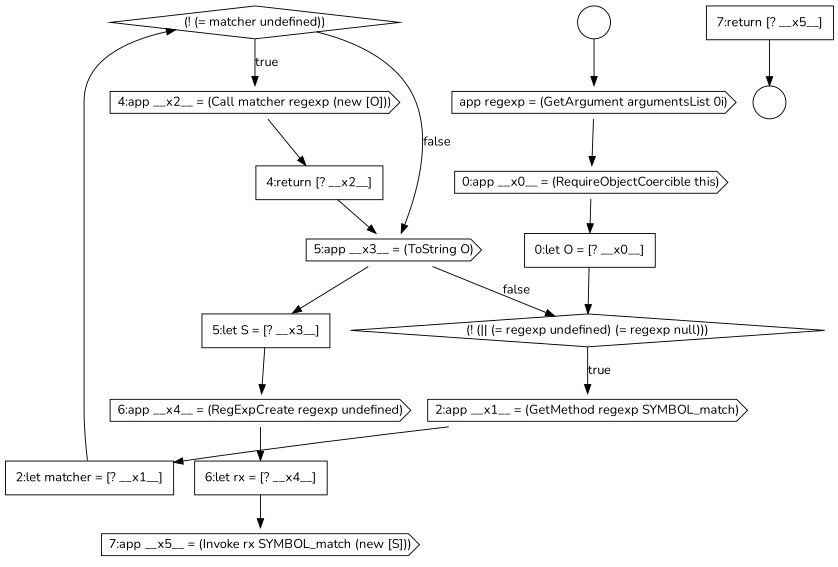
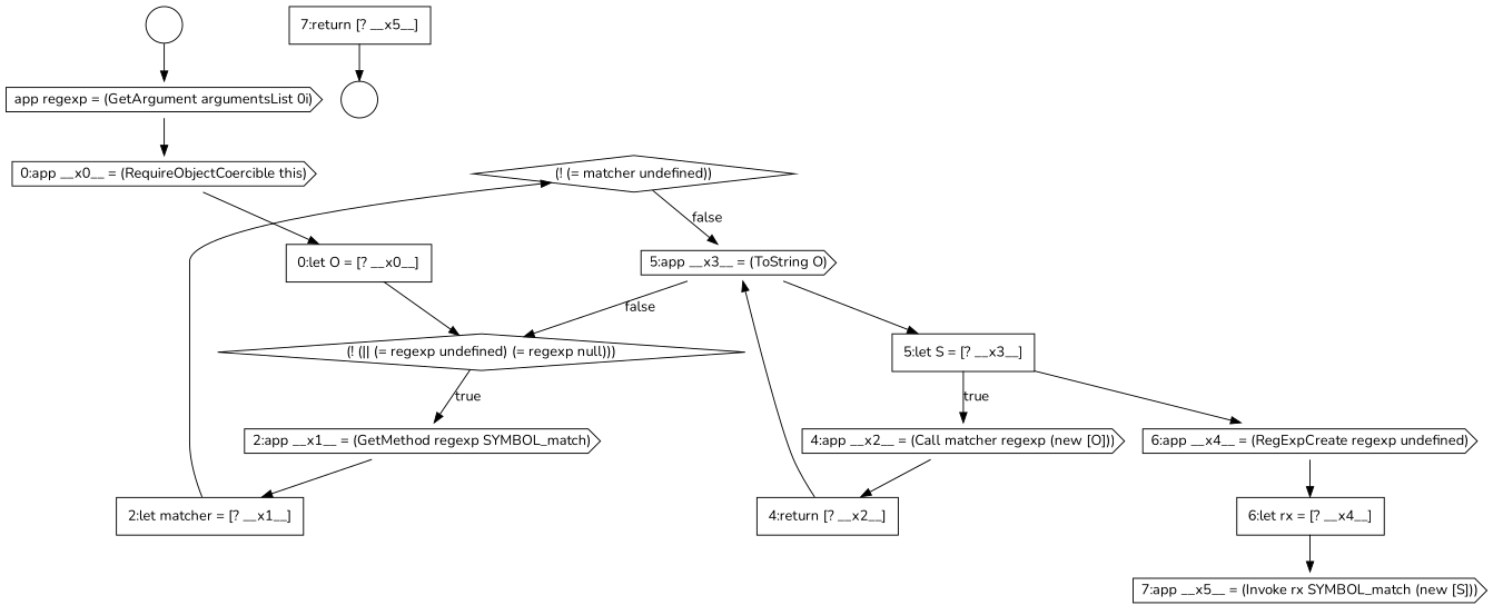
  digraph {
    fontname=Nunito
    node [color=black fillcolor=white fontname=Nunito shape=cds style=filled]
    edge [color=black fontname=Nunito]
    n1 [label=<<font color="black">(! (= matcher undefined))</font>> shape=diamond]
    n2 [label=<<font color="black">5:app __x3__ = (ToString O)</font>>]
    n3 [label=<<font color="black">4:app __x2__ = (Call matcher regexp (new [O]))</font>>]
    n4 [label=<<font color="black">(! (|| (= regexp undefined) (= regexp null)))</font>> shape=diamond]
    n5 [label=<<font color="black">     <table border="0" cellborder="1" cellspacing="0" cellpadding="10">       <tr><td align="left">5:let S = [? __x3__]</td></tr>     </table>   </font>> margin=0 shape=none]
    n6 [label=<<font color="black">     <table border="0" cellborder="1" cellspacing="0" cellpadding="10">       <tr><td align="left">4:return [? __x2__]</td></tr>     </table>   </font>> margin=0 shape=none]
    n7 [label=<<font color="black">     <table border="0" cellborder="1" cellspacing="0" cellpadding="10">       <tr><td align="left">0:let O = [? __x0__]</td></tr>     </table>   </font>> margin=0 shape=none]
    n8 [label=<<font color="black">2:app __x1__ = (GetMethod regexp SYMBOL_match)</font>>]
    n9 [label=<<font color="black">     <table border="0" cellborder="1" cellspacing="0" cellpadding="10">       <tr><td align="left">6:let rx = [? __x4__]</td></tr>     </table>   </font>> margin=0 shape=none]
    n10 [label=<<font color="black">7:app __x5__ = (Invoke rx SYMBOL_match (new [S]))</font>>]
    n11 [label=<<font color="black">0:app __x0__ = (RequireObjectCoercible this)</font>>]
    n12 [label=<<font color="black">     <table border="0" cellborder="1" cellspacing="0" cellpadding="10">       <tr><td align="left">2:let matcher = [? __x1__]</td></tr>     </table>   </font>> margin=0 shape=none]
    n13 [label=<<font color="black">     <table border="0" cellborder="1" cellspacing="0" cellpadding="10">       <tr><td align="left">7:return [? __x5__]</td></tr>     </table>   </font>> margin=0 shape=none]
    n14 [label=" " shape=circle]
    n15 [label=<<font color="black">6:app __x4__ = (RegExpCreate regexp undefined)</font>>]
    n16 [label=" " shape=circle]
    n17 [label=<<font color="black">app regexp = (GetArgument argumentsList 0i)</font>>]
    n1 -> n2 [label=<<font color="black">false</font>>]
-   n1 -> n3 [label=<<font color="black">true</font>>]
+   n5 -> n3 [label=<<font color="black">true</font>>]
    n2 -> n4 [label=<<font color="black">false</font>>]
    n2 -> n5
    n3 -> n6
    n4 -> n8 [label=<<font color="black">true</font>>]
    n5 -> n15
    n6 -> n2
    n7 -> n4
    n8 -> n12
    n9 -> n10
    n11 -> n7
    n12 -> n1
    n13 -> n14
    n15 -> n9
    n16 -> n17
    n17 -> n11
  }
